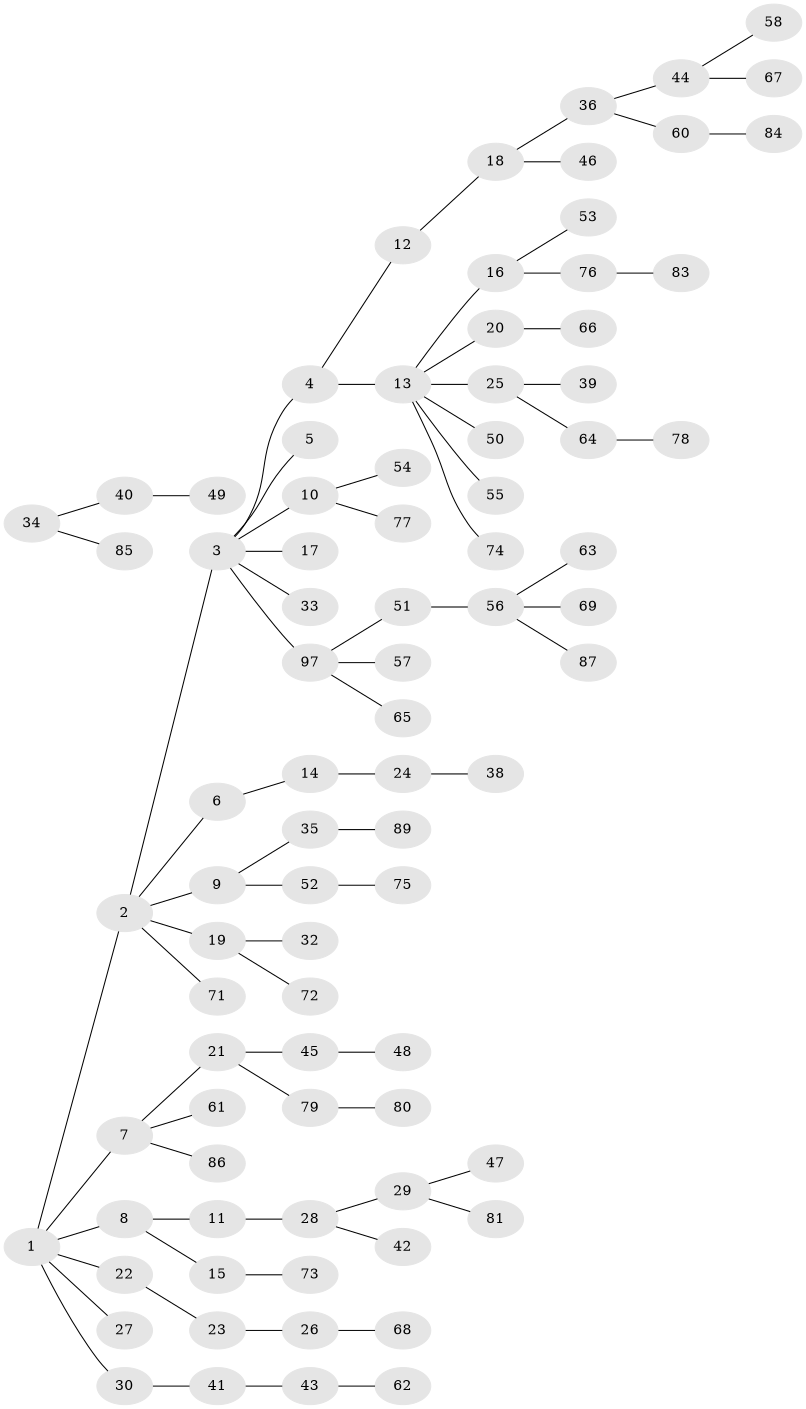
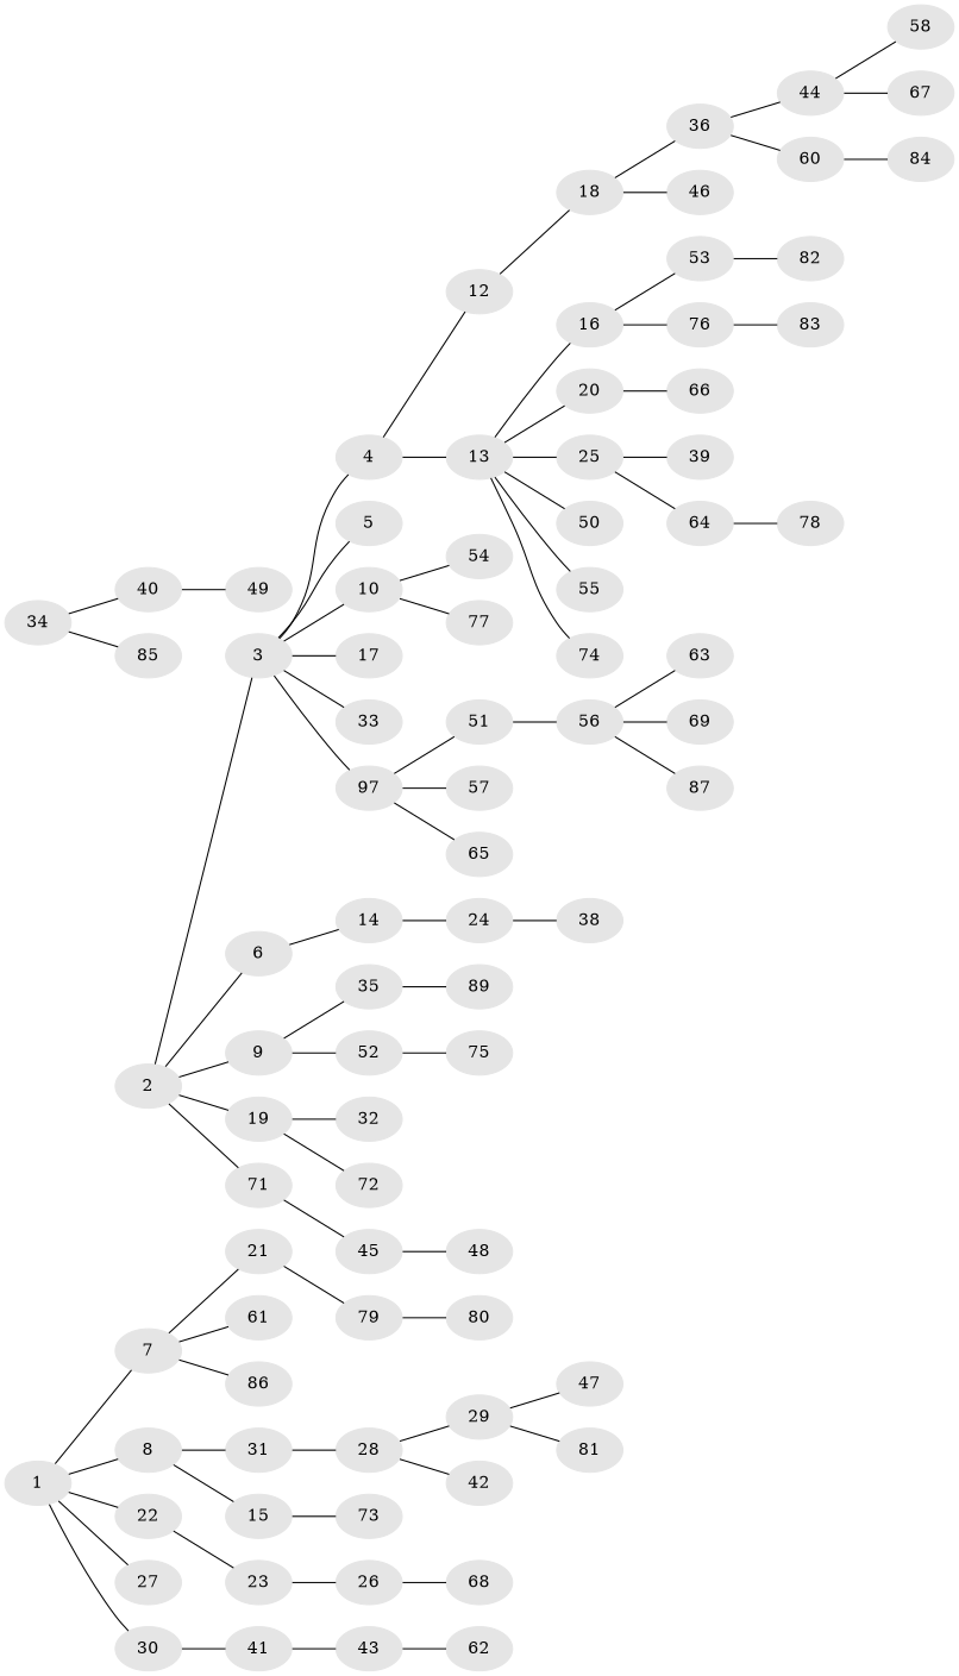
  graph {
    rankdir=LR
    node [color=gray90 style=filled]
    edge [weight=1.0]
    1
    2
    7
    8
    22
    27
    30
    3
    6
    9
    19
    71
    21
    61
    86
-   11
+   11 [label=31]
    15
    23
    41
    4
    5
    10
    17
    33
    n25 [label=97]
    14
    35
    52
    32
    72
    12
    13
    54
    77
    51
    57
    65
    18
    16
    20
    25
    50
    55
    74
    24
    45
    79
    28
    73
    n50 [label=89]
    75
    29
    42
    36
    46
    53
+   82
    76
    66
    39
    64
    38
    83
    44
    60
    48
    80
    26
    68
    78
    47
    81
    43
    34
    40
    85
    49
    58
    67
    84
    56
    62
    63
    69
    87
-   1 -- 2
    1 -- 7
    1 -- 8
    1 -- 22
    1 -- 27
    1 -- 30
    2 -- 3
    2 -- 6
    2 -- 9
    2 -- 19
    2 -- 71
    7 -- 21
    7 -- 61
    7 -- 86
    8 -- 11
    8 -- 15
    22 -- 23
    30 -- 41
    3 -- 4
    3 -- 5
    3 -- 10
    3 -- 17
    3 -- 33
    3 -- n25
    6 -- 14
    9 -- 35
    9 -- 52
    19 -- 32 [weight=3.0]
    19 -- 72
-   21 -- 45
+   71 -- 45
    21 -- 79
    11 -- 28
    15 -- 73
    23 -- 26
    41 -- 43
    4 -- 12
    4 -- 13
    10 -- 54
    10 -- 77
    n25 -- 51
    n25 -- 57
    n25 -- 65
    14 -- 24
    35 -- n50
    52 -- 75
    12 -- 18
    13 -- 16
    13 -- 20
    13 -- 25
    13 -- 50
    13 -- 55
    13 -- 74
    51 -- 56
    18 -- 36
    18 -- 46
    16 -- 53
    16 -- 76
    20 -- 66
    25 -- 39
    25 -- 64
    24 -- 38
    45 -- 48
    79 -- 80
    28 -- 29
    28 -- 42
    29 -- 47
    29 -- 81
    36 -- 44
    36 -- 60
+   53 -- 82
    76 -- 83
    64 -- 78
    44 -- 58
    44 -- 67
    60 -- 84
    26 -- 68
    43 -- 62
    34 -- 40
    34 -- 85
    40 -- 49
    56 -- 63
    56 -- 69
    56 -- 87
  }
